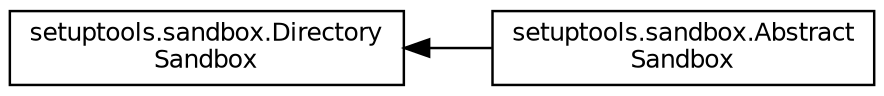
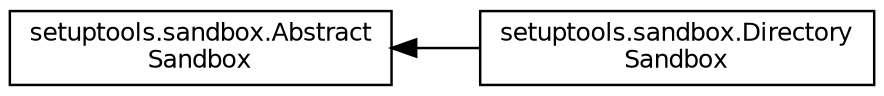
  digraph {
    rankdir=LR
    node [color=black fillcolor=white fontname=Helvetica fontsize=10 shape=record style=filled]
    n1 [height=0.2 label="setuptools.sandbox.Abstract\lSandbox" width=0.4]
    n2 [height=0.2 label="setuptools.sandbox.Directory\lSandbox" width=0.4]
-   n2 -> n1 [color=black dir=back fontname=Helvetica fontsize=10 labelfontname=Helvetica labelfontsize=10 style=solid]
+   n1 -> n2 [color=black dir=back fontname=Helvetica fontsize=10 labelfontname=Helvetica labelfontsize=10 style=solid]
  }
